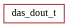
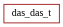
  digraph {
    rankdir=LR
    fontname="Liberation Serif"
-   n1 [color=brown fillcolor=white fontname="Liberation Serif" fontsize=10 height=0.2 label=das_dout_t shape=record style=filled width=0.4]
+   n1 [color=brown fillcolor=white fontname="Liberation Serif" fontsize=10 height=0.2 label=das_das_t shape=record style=filled width=0.4]
  }
